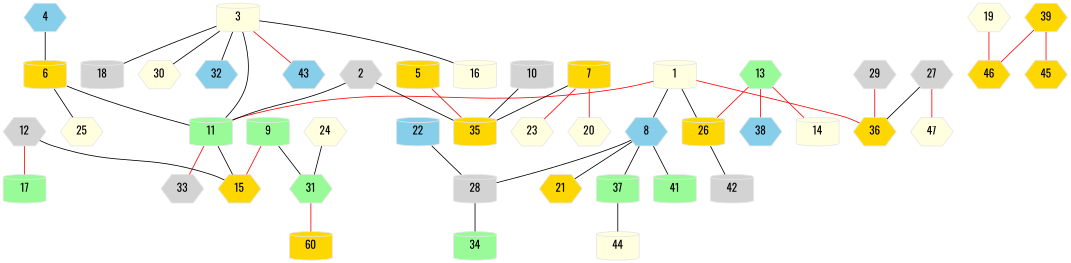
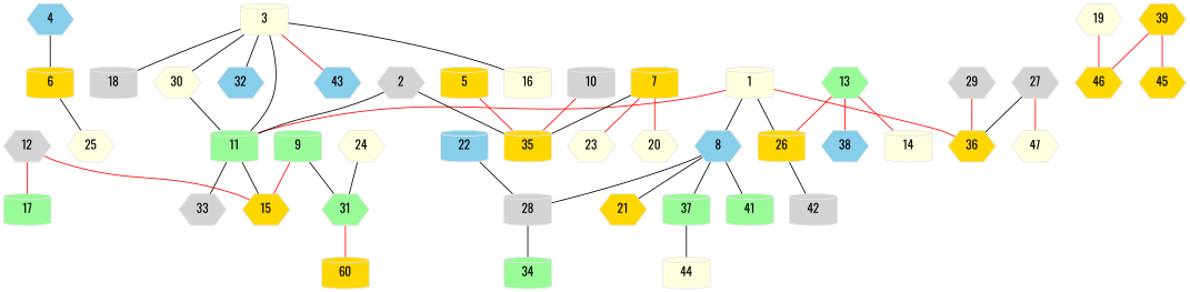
  graph {
    fontname=Oswald
    node [color=gray90 fillcolor=lightyellow fontname=Oswald shape=hexagon style=filled]
    edge [color=black fontname=Oswald weight=1.0]
    1 [shape=cylinder]
    8 [fillcolor=skyblue]
    11 [fillcolor=palegreen shape=cylinder]
    26 [fillcolor=gold shape=cylinder]
    36 [fillcolor=gold]
    21 [fillcolor=gold]
    28 [fillcolor=lightgrey shape=cylinder]
    37 [fillcolor=palegreen shape=cylinder]
    41 [fillcolor=palegreen shape=cylinder]
    15 [fillcolor=gold]
    33 [fillcolor=lightgrey]
    42 [fillcolor=lightgrey shape=cylinder]
    2 [fillcolor=lightgrey]
    35 [fillcolor=gold shape=cylinder]
    3 [shape=cylinder]
    16 [shape=cylinder]
    18 [fillcolor=lightgrey shape=cylinder]
    30
    32 [fillcolor=skyblue]
    43 [fillcolor=skyblue]
    4 [fillcolor=skyblue]
    6 [fillcolor=gold shape=cylinder]
    25
    5 [fillcolor=gold shape=cylinder]
    7 [fillcolor=gold shape=cylinder]
    20
    23
    34 [fillcolor=palegreen shape=cylinder]
    44 [shape=cylinder]
    39 [fillcolor=gold]
    46 [fillcolor=gold]
    45 [fillcolor=gold]
    9 [fillcolor=palegreen shape=cylinder]
    31 [fillcolor=palegreen]
    n35 [fillcolor=gold label=60 shape=cylinder]
    10 [fillcolor=lightgrey shape=cylinder]
    12 [fillcolor=lightgrey]
    17 [fillcolor=palegreen shape=cylinder]
    13 [fillcolor=palegreen]
    14 [shape=cylinder]
    38 [fillcolor=skyblue]
    19
    22 [fillcolor=skyblue shape=cylinder]
    24
    27 [fillcolor=lightgrey]
    47
    29 [fillcolor=lightgrey]
    1 -- 8
    1 -- 11 [color=red]
    1 -- 26
    1 -- 36 [color=red]
    8 -- 21
    8 -- 28
    8 -- 37
    8 -- 41
    11 -- 15
-   11 -- 33 [color=red]
+   11 -- 33
    26 -- 42
    28 -- 34
    37 -- 44
    2 -- 11
    2 -- 35
    3 -- 11
    3 -- 16
    3 -- 18
    3 -- 30
    3 -- 32
    3 -- 43 [color=red]
    4 -- 6
-   6 -- 11
+   30 -- 11
    6 -- 25
    5 -- 35 [color=red]
    7 -- 35
    7 -- 20 [color=red]
    7 -- 23 [color=red]
    39 -- 46 [color=red]
    39 -- 45 [color=red]
    9 -- 15 [color=red]
    9 -- 31
    31 -- n35 [color=red]
-   10 -- 35
-   12 -- 15
+   10 -- 35 [color=red]
+   12 -- 15 [color=red]
    12 -- 17 [color=red]
    13 -- 26 [color=red]
    13 -- 14 [color=red]
    13 -- 38 [color=red]
    19 -- 46 [color=red]
    22 -- 28
    24 -- 31
    27 -- 36
    27 -- 47 [color=red]
    29 -- 36 [color=red]
  }
